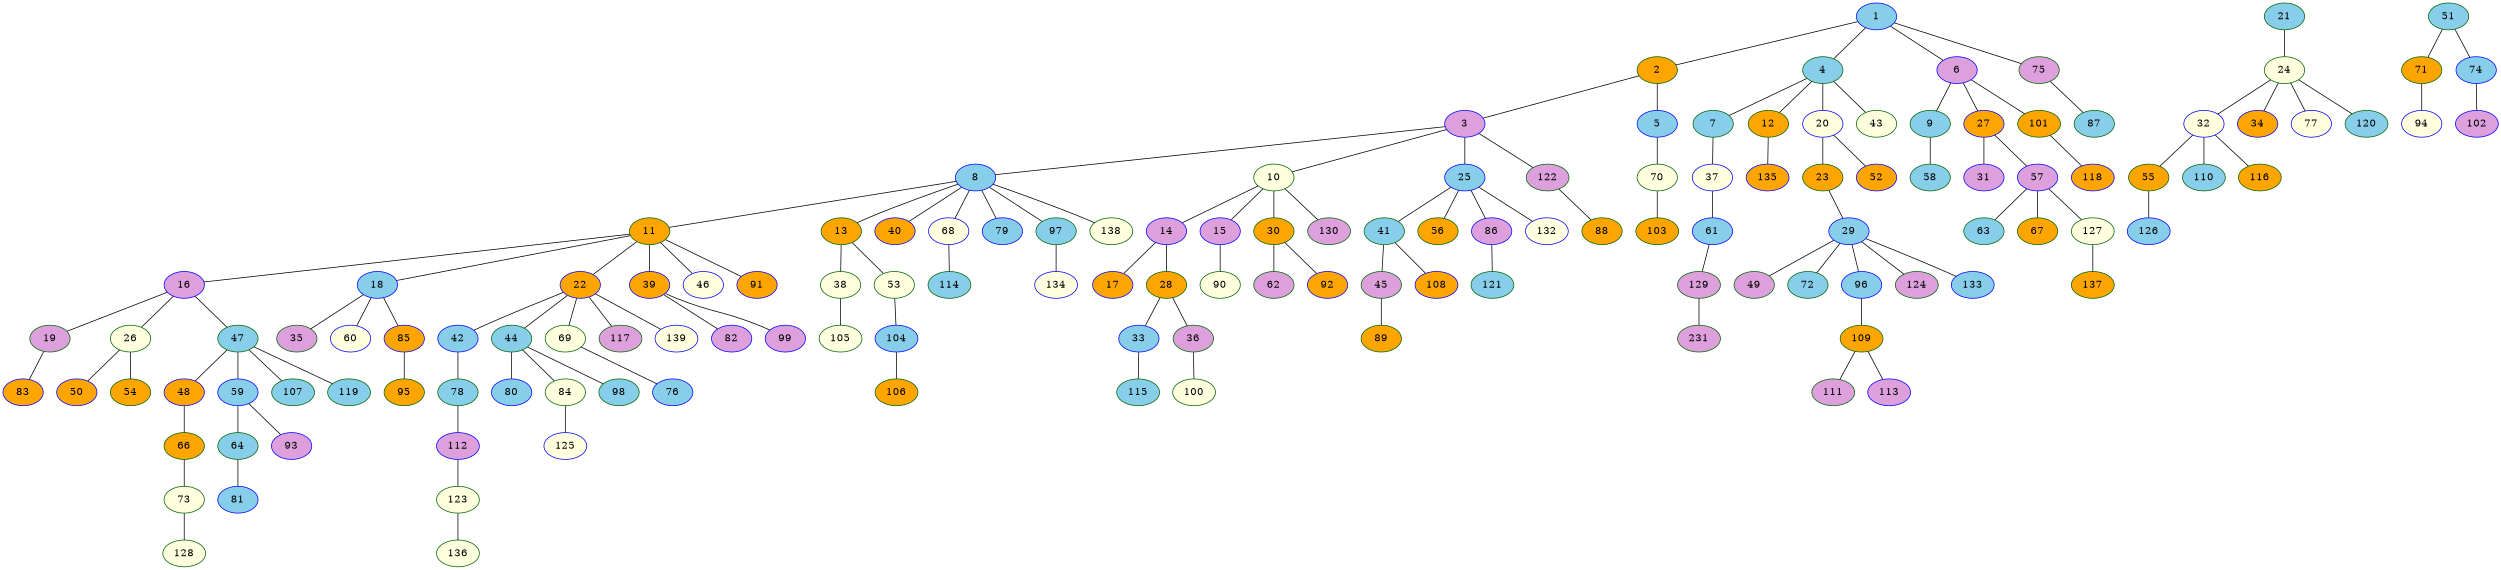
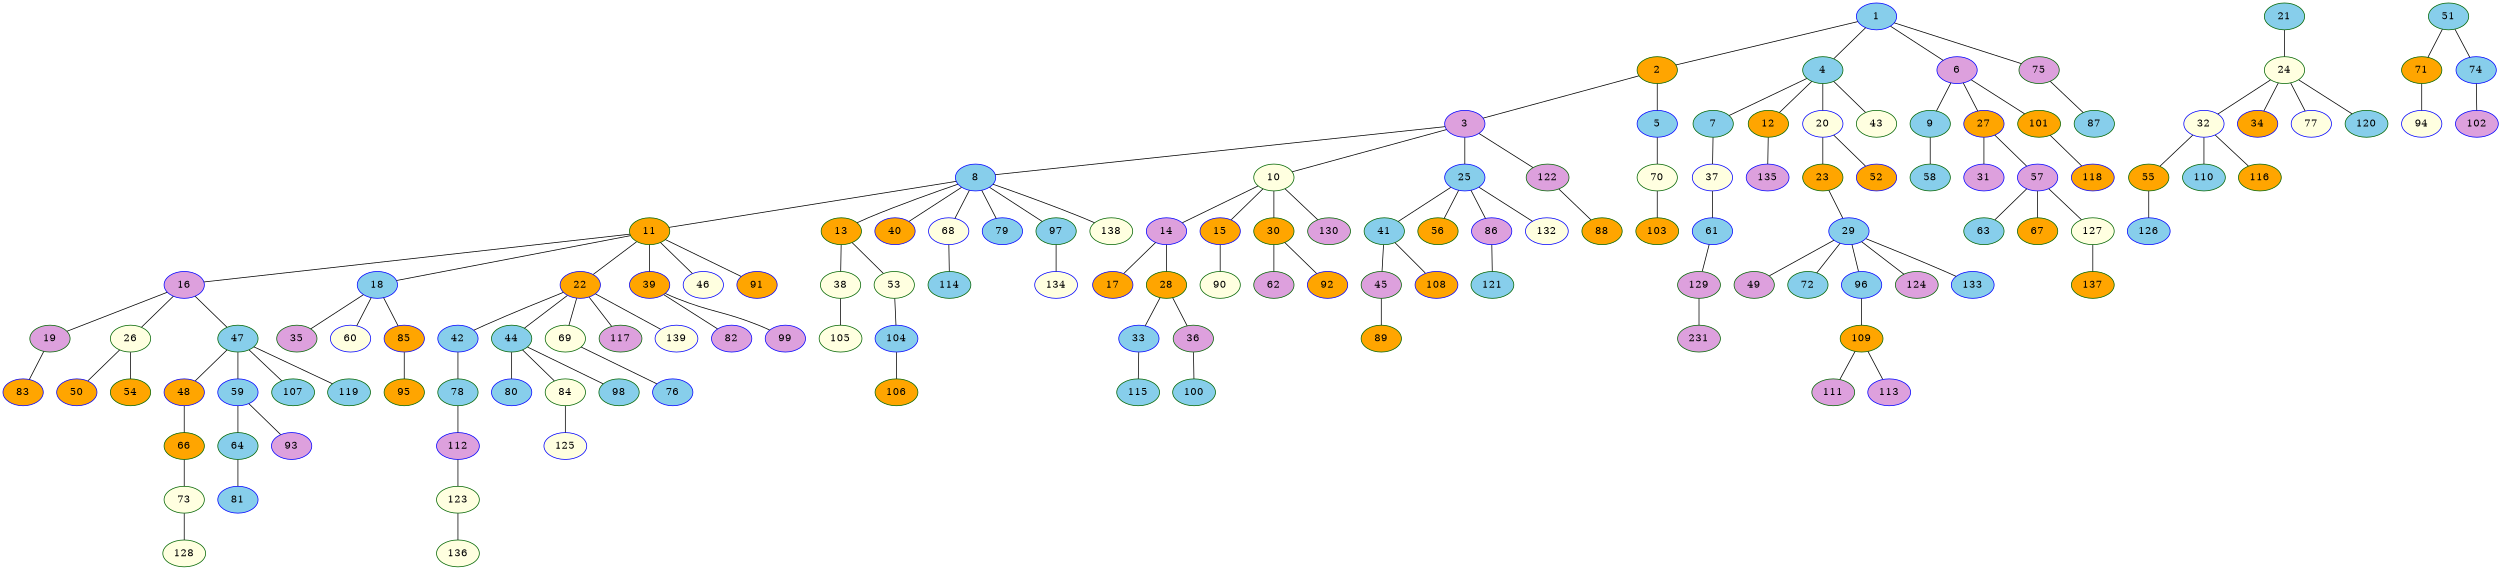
  graph {
    node [color=darkgreen fillcolor=skyblue style=filled]
    1 [color=blue]
    2 [fillcolor=orange]
    4
    6 [color=blue fillcolor=plum]
    75 [fillcolor=plum]
    3 [color=blue fillcolor=plum]
    5 [color=blue]
    7
    12 [fillcolor=orange]
    20 [color=blue fillcolor=lightyellow]
    43 [fillcolor=lightyellow]
    9
    27 [color=blue fillcolor=orange]
    101 [fillcolor=orange]
    87
    8 [color=blue]
    10 [fillcolor=lightyellow]
    25 [color=blue]
    122 [fillcolor=plum]
    70 [fillcolor=lightyellow]
    11 [fillcolor=orange]
    13 [fillcolor=orange]
    40 [color=blue fillcolor=orange]
    68 [color=blue fillcolor=lightyellow]
    79 [color=blue]
    97
    138 [fillcolor=lightyellow]
    14 [color=blue fillcolor=plum]
-   15 [color=blue fillcolor=plum]
+   15 [color=blue fillcolor=orange]
    30 [fillcolor=orange]
    130 [fillcolor=plum]
    41
    56 [fillcolor=orange]
    86 [color=blue fillcolor=plum]
    132 [color=blue fillcolor=lightyellow]
    88 [fillcolor=orange]
    37 [color=blue fillcolor=lightyellow]
-   135 [color=blue fillcolor=orange]
+   135 [color=blue fillcolor=plum]
    23 [fillcolor=orange]
    52 [color=blue fillcolor=orange]
    103 [fillcolor=orange]
    58
    31 [color=blue fillcolor=plum]
    57 [color=blue fillcolor=plum]
    118 [color=blue fillcolor=orange]
    61 [color=blue]
    16 [color=blue fillcolor=plum]
    18 [color=blue]
    22 [color=blue fillcolor=orange]
    39 [color=blue fillcolor=orange]
    46 [color=blue fillcolor=lightyellow]
    91 [color=blue fillcolor=orange]
    38 [fillcolor=lightyellow]
    53 [fillcolor=lightyellow]
    114
    134 [color=blue fillcolor=lightyellow]
    17 [color=blue fillcolor=orange]
    28 [fillcolor=orange]
    90 [fillcolor=lightyellow]
    62 [fillcolor=plum]
    92 [color=blue fillcolor=orange]
    19 [fillcolor=plum]
    26 [fillcolor=lightyellow]
    47
    35 [fillcolor=plum]
    60 [color=blue fillcolor=lightyellow]
    85 [color=blue fillcolor=orange]
    42 [color=blue]
    44
    69 [fillcolor=lightyellow]
    117 [fillcolor=plum]
    139 [color=blue fillcolor=lightyellow]
    82 [color=blue fillcolor=plum]
    99 [color=blue fillcolor=plum]
    105 [fillcolor=lightyellow]
    104 [color=blue]
    33 [color=blue]
    36 [fillcolor=plum]
    83 [color=blue fillcolor=orange]
    50 [color=blue fillcolor=orange]
    54 [fillcolor=orange]
    48 [color=blue fillcolor=orange]
    59 [color=blue]
    107
    119
    24 [fillcolor=lightyellow]
    21
    95 [fillcolor=orange]
    29 [color=blue]
    32 [color=blue fillcolor=lightyellow]
    34 [color=blue fillcolor=orange]
    77 [color=blue fillcolor=lightyellow]
    120
    78
    80 [color=blue]
    84 [fillcolor=lightyellow]
    98
    76 [color=blue]
    49 [fillcolor=plum]
    72
    96 [color=blue]
    124 [fillcolor=plum]
    133 [color=blue]
    55 [fillcolor=orange]
    110
    116 [fillcolor=orange]
    45 [fillcolor=plum]
    108 [color=blue fillcolor=orange]
    121
    63
    67 [fillcolor=orange]
    127 [fillcolor=lightyellow]
    115
-   100 [fillcolor=lightyellow]
+   100
    109 [fillcolor=orange]
    126 [color=blue]
    129 [fillcolor=plum]
    71 [fillcolor=orange]
    51
    74 [color=blue]
    89 [fillcolor=orange]
    112 [color=blue fillcolor=plum]
    125 [color=blue fillcolor=lightyellow]
    66 [fillcolor=orange]
    64
    93 [color=blue fillcolor=plum]
    73 [fillcolor=lightyellow]
    94 [color=blue fillcolor=lightyellow]
    102 [color=blue fillcolor=plum]
    106 [fillcolor=orange]
    137 [fillcolor=orange]
    81 [color=blue]
    n133 [fillcolor=plum label=231]
    128 [fillcolor=lightyellow]
    123 [fillcolor=lightyellow]
    111 [fillcolor=plum]
    113 [color=blue fillcolor=plum]
    136 [fillcolor=lightyellow]
    1 -- 2
    1 -- 4
    1 -- 6
    1 -- 75
    2 -- 3
    2 -- 5
    4 -- 7
    4 -- 12
    4 -- 20
    4 -- 43
    6 -- 9
    6 -- 27
    6 -- 101
    75 -- 87
    3 -- 8
    3 -- 10
    3 -- 25
    3 -- 122
    5 -- 70
    7 -- 37
    12 -- 135
    20 -- 23
    20 -- 52
    9 -- 58
    27 -- 31
    27 -- 57
    101 -- 118
    8 -- 11
    8 -- 13
    8 -- 40
    8 -- 68
    8 -- 79
    8 -- 97
    8 -- 138
    10 -- 14
    10 -- 15
    10 -- 30
    10 -- 130
    25 -- 41
    25 -- 56
    25 -- 86
    25 -- 132
    122 -- 88
    70 -- 103
    11 -- 16
    11 -- 18
    11 -- 22
    11 -- 39
    11 -- 46
    11 -- 91
    13 -- 38
    13 -- 53
    68 -- 114
    97 -- 134
    14 -- 17
    14 -- 28
    15 -- 90
    30 -- 62
    30 -- 92
    41 -- 45
    41 -- 108
    86 -- 121
    37 -- 61
    23 -- 29
    57 -- 63
    57 -- 67
    57 -- 127
    61 -- 129
    16 -- 19
    16 -- 26
    16 -- 47
    18 -- 35
    18 -- 60
    18 -- 85
    22 -- 42
    22 -- 44
    22 -- 69
    22 -- 117
    22 -- 139
    39 -- 82
    39 -- 99
    38 -- 105
    53 -- 104
    28 -- 33
    28 -- 36
    19 -- 83
    26 -- 50
    26 -- 54
    47 -- 48
    47 -- 59
    47 -- 107
    47 -- 119
    85 -- 95
    42 -- 78
    44 -- 80
    44 -- 84
    44 -- 98
    69 -- 76
    104 -- 106
    33 -- 115
    36 -- 100
    48 -- 66
    59 -- 64
    59 -- 93
    24 -- 32
    24 -- 34
    24 -- 77
    24 -- 120
    21 -- 24
    29 -- 49
    29 -- 72
    29 -- 96
    29 -- 124
    29 -- 133
    32 -- 55
    32 -- 110
    32 -- 116
    78 -- 112
    84 -- 125
    96 -- 109
    55 -- 126
    45 -- 89
    127 -- 137
    109 -- 111
    109 -- 113
    129 -- n133
    71 -- 94
    51 -- 71
    51 -- 74
    74 -- 102
    112 -- 123
    66 -- 73
    64 -- 81
    73 -- 128
    123 -- 136
  }
